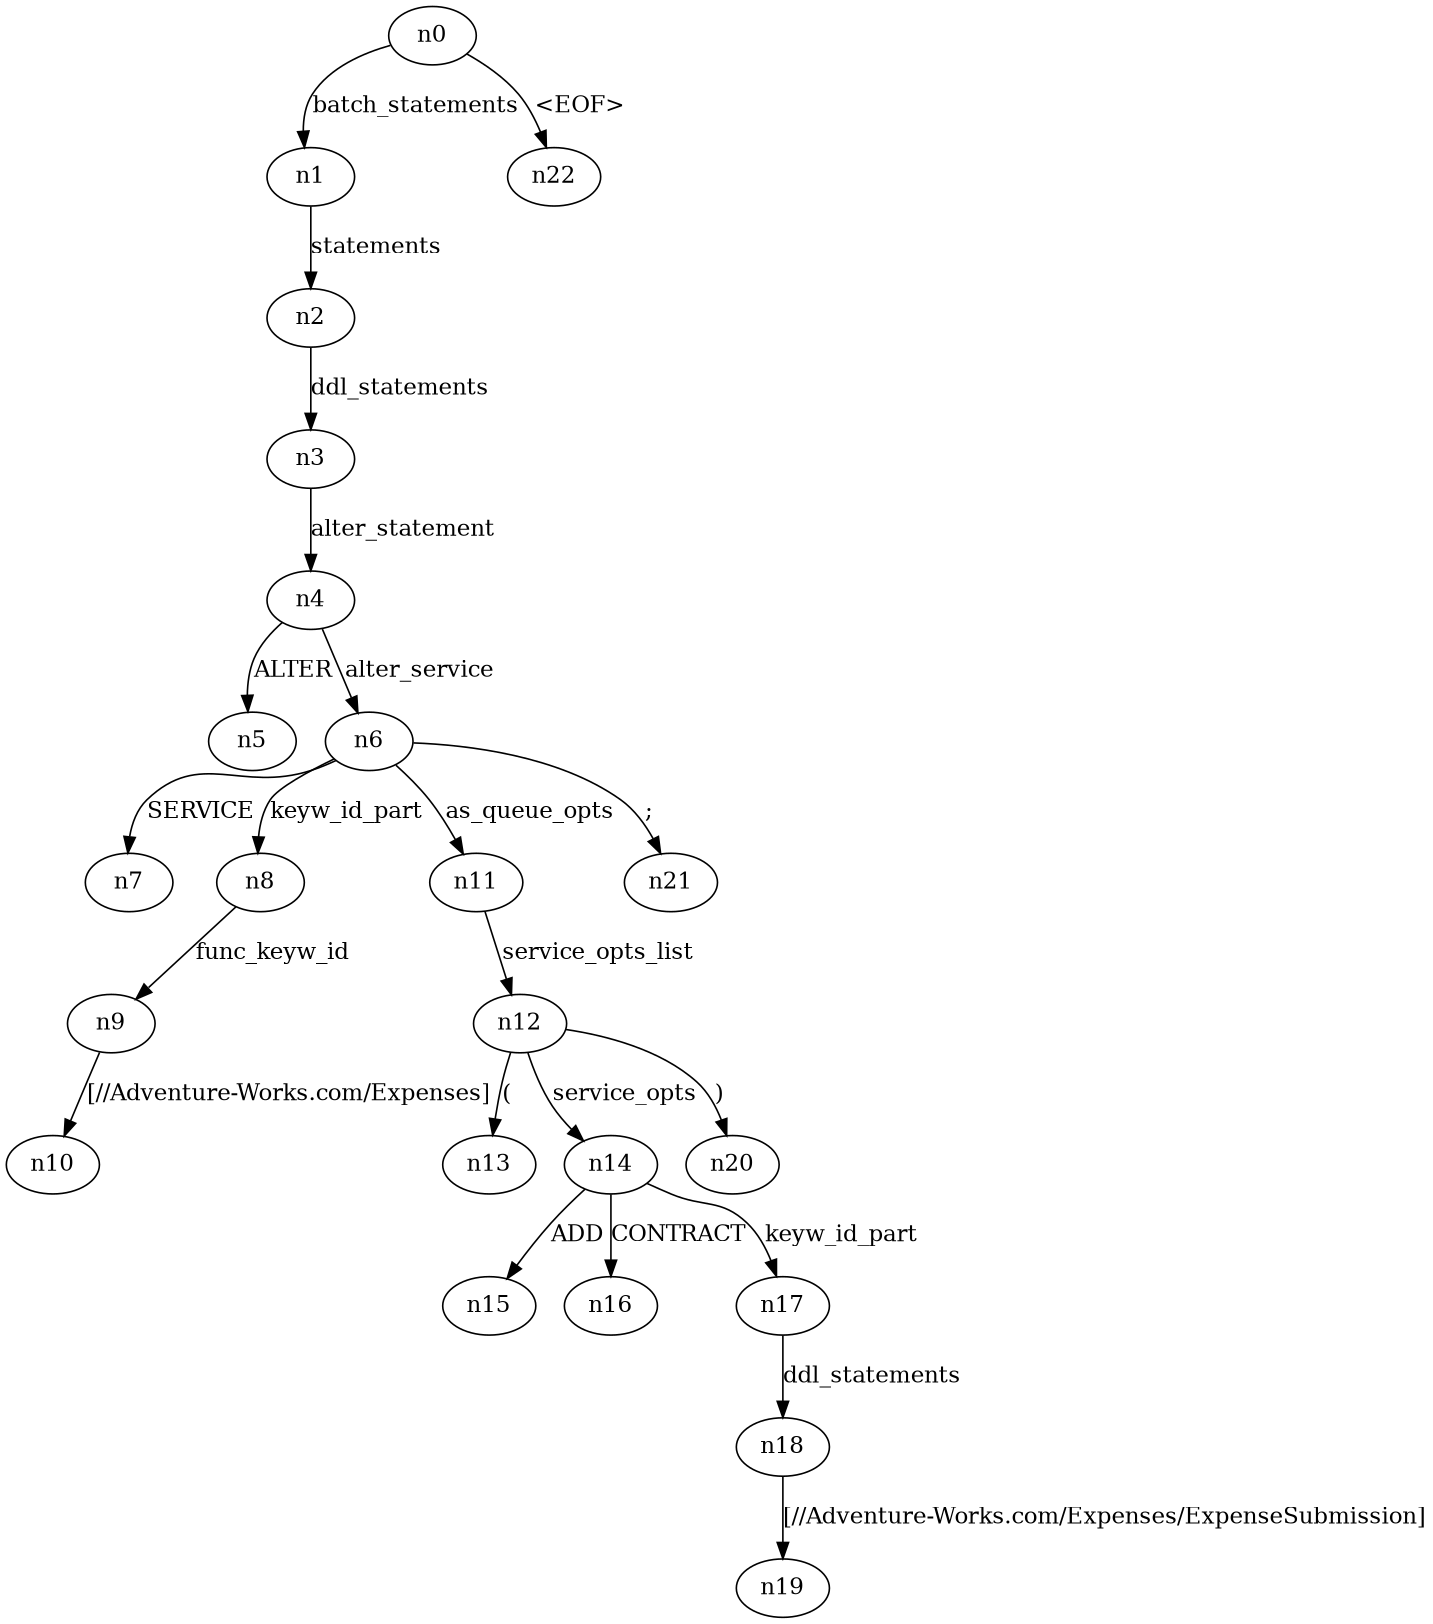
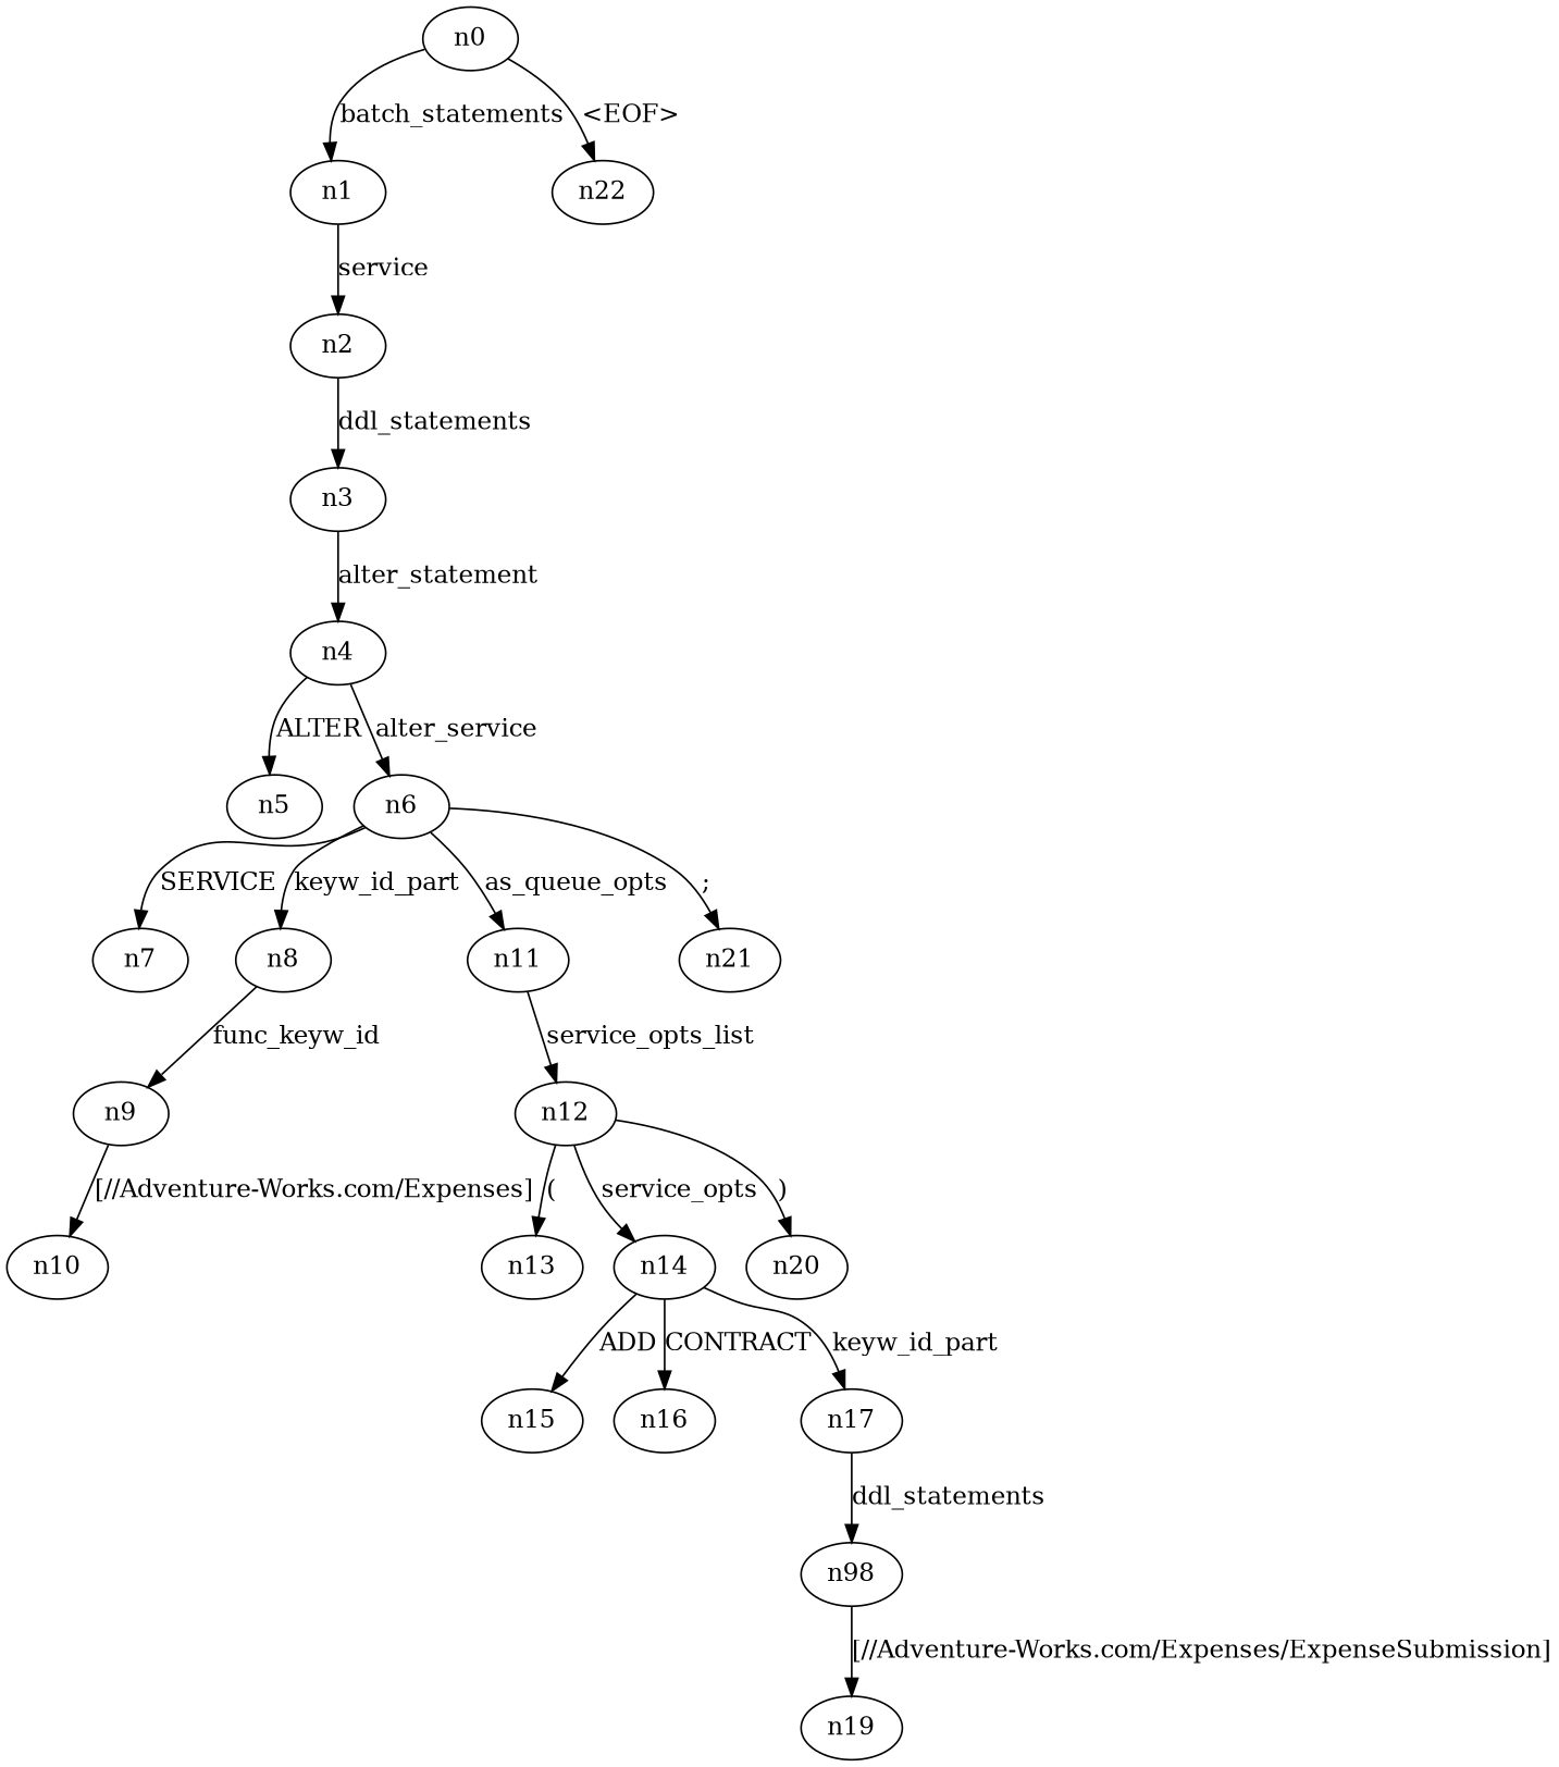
  digraph {
    n0
    n1
    n22
    n2
    n3
    n4
    n5
    n6
    n7
    n8
    n11
    n21
    n9
    n12
    n10
    n13
    n14
    n20
    n15
    n16
    n17
-   n18
+   n18 [label=n98]
    n19
    n0 -> n1 [label=batch_statements]
    n0 -> n22 [label="<EOF>"]
-   n1 -> n2 [label=statements]
+   n1 -> n2 [label=service]
    n2 -> n3 [label=ddl_statements]
    n3 -> n4 [label=alter_statement]
    n4 -> n5 [label=ALTER]
    n4 -> n6 [label=alter_service]
    n6 -> n7 [label=SERVICE]
    n6 -> n8 [label=keyw_id_part]
    n6 -> n11 [label=as_queue_opts]
    n6 -> n21 [label=";"]
    n8 -> n9 [label=func_keyw_id]
    n11 -> n12 [label=service_opts_list]
    n9 -> n10 [label="[//Adventure-Works.com/Expenses]"]
    n12 -> n13 [label="("]
    n12 -> n14 [label=service_opts]
    n12 -> n20 [label=")"]
    n14 -> n15 [label=ADD]
    n14 -> n16 [label=CONTRACT]
    n14 -> n17 [label=keyw_id_part]
    n17 -> n18 [label=ddl_statements]
    n18 -> n19 [label="[//Adventure-Works.com/Expenses/ExpenseSubmission]"]
  }
